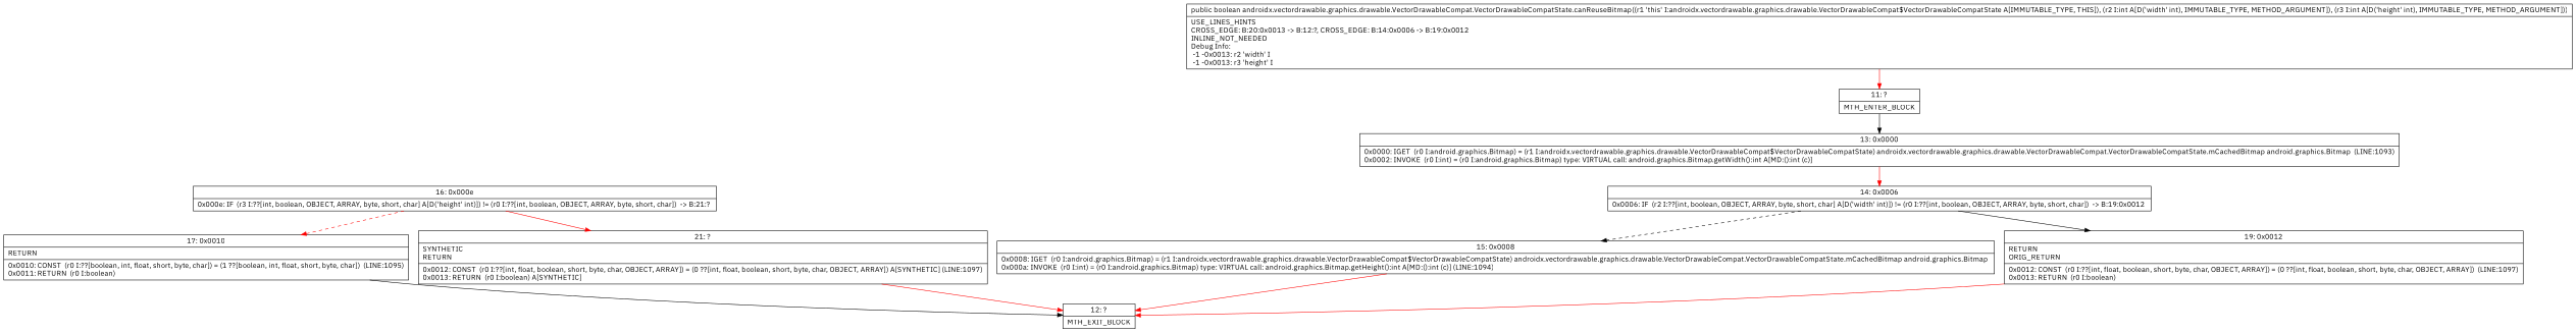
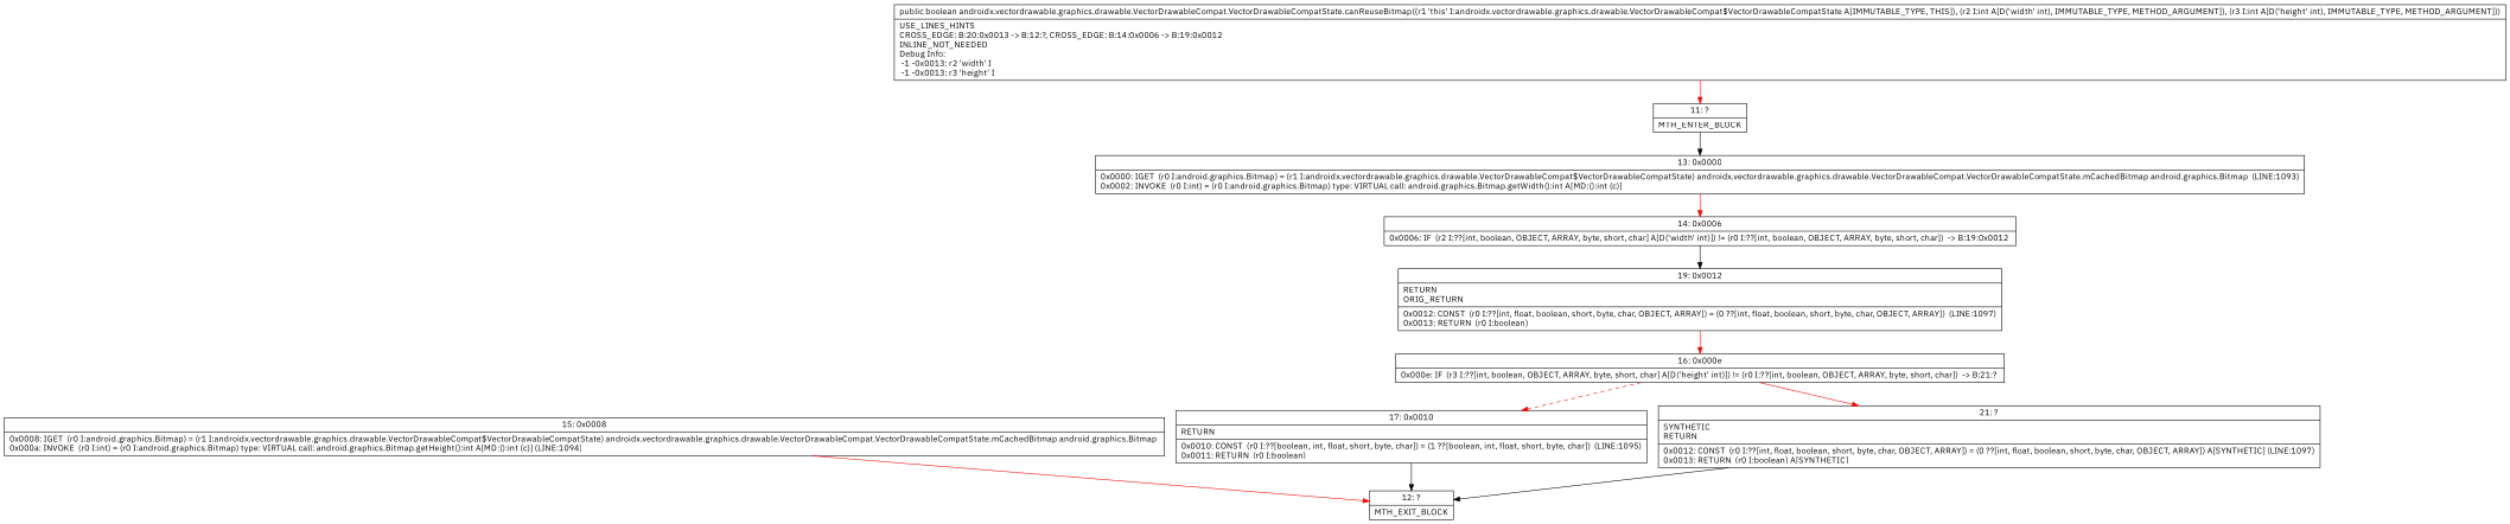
  digraph {
    fontname="IBM Plex Sans"
    node [fontname="IBM Plex Sans" shape=record]
    edge [color=red fontname="IBM Plex Sans"]
    n1 [label="{11\:\ ?|MTH_ENTER_BLOCK\l}"]
    n2 [label="{13\:\ 0x0000|0x0000: IGET  (r0 I:android.graphics.Bitmap) = (r1 I:androidx.vectordrawable.graphics.drawable.VectorDrawableCompat$VectorDrawableCompatState) androidx.vectordrawable.graphics.drawable.VectorDrawableCompat.VectorDrawableCompatState.mCachedBitmap android.graphics.Bitmap  (LINE:1093)\l0x0002: INVOKE  (r0 I:int) = (r0 I:android.graphics.Bitmap) type: VIRTUAL call: android.graphics.Bitmap.getWidth():int A[MD:():int (c)]\l}"]
    n3 [label="{14\:\ 0x0006|0x0006: IF  (r2 I:??[int, boolean, OBJECT, ARRAY, byte, short, char] A[D('width' int)]) != (r0 I:??[int, boolean, OBJECT, ARRAY, byte, short, char])  \-\> B:19:0x0012 \l}"]
    n4 [label="{15\:\ 0x0008|0x0008: IGET  (r0 I:android.graphics.Bitmap) = (r1 I:androidx.vectordrawable.graphics.drawable.VectorDrawableCompat$VectorDrawableCompatState) androidx.vectordrawable.graphics.drawable.VectorDrawableCompat.VectorDrawableCompatState.mCachedBitmap android.graphics.Bitmap \l0x000a: INVOKE  (r0 I:int) = (r0 I:android.graphics.Bitmap) type: VIRTUAL call: android.graphics.Bitmap.getHeight():int A[MD:():int (c)] (LINE:1094)\l}"]
    n5 [label="{19\:\ 0x0012|RETURN\lORIG_RETURN\l|0x0012: CONST  (r0 I:??[int, float, boolean, short, byte, char, OBJECT, ARRAY]) = (0 ??[int, float, boolean, short, byte, char, OBJECT, ARRAY])  (LINE:1097)\l0x0013: RETURN  (r0 I:boolean) \l}"]
    n6 [label="{12\:\ ?|MTH_EXIT_BLOCK\l}"]
    n7 [label="{16\:\ 0x000e|0x000e: IF  (r3 I:??[int, boolean, OBJECT, ARRAY, byte, short, char] A[D('height' int)]) != (r0 I:??[int, boolean, OBJECT, ARRAY, byte, short, char])  \-\> B:21:? \l}"]
    n8 [label="{17\:\ 0x0010|RETURN\l|0x0010: CONST  (r0 I:??[boolean, int, float, short, byte, char]) = (1 ??[boolean, int, float, short, byte, char])  (LINE:1095)\l0x0011: RETURN  (r0 I:boolean) \l}"]
    n9 [label="{21\:\ ?|SYNTHETIC\lRETURN\l|0x0012: CONST  (r0 I:??[int, float, boolean, short, byte, char, OBJECT, ARRAY]) = (0 ??[int, float, boolean, short, byte, char, OBJECT, ARRAY]) A[SYNTHETIC] (LINE:1097)\l0x0013: RETURN  (r0 I:boolean) A[SYNTHETIC]\l}"]
    n10 [label="{public boolean androidx.vectordrawable.graphics.drawable.VectorDrawableCompat.VectorDrawableCompatState.canReuseBitmap((r1 'this' I:androidx.vectordrawable.graphics.drawable.VectorDrawableCompat$VectorDrawableCompatState A[IMMUTABLE_TYPE, THIS]), (r2 I:int A[D('width' int), IMMUTABLE_TYPE, METHOD_ARGUMENT]), (r3 I:int A[D('height' int), IMMUTABLE_TYPE, METHOD_ARGUMENT]))  | USE_LINES_HINTS\lCROSS_EDGE: B:20:0x0013 \-\> B:12:?, CROSS_EDGE: B:14:0x0006 \-\> B:19:0x0012\lINLINE_NOT_NEEDED\lDebug Info:\l  \-1 \-0x0013: r2 'width' I\l  \-1 \-0x0013: r3 'height' I\l}"]
    n1 -> n2 [color=black]
    n2 -> n3
-   n3 -> n4 [color=black style=dashed]
    n3 -> n5 [color=black]
    n4 -> n6
-   n5 -> n6
+   n5 -> n7
    n7 -> n8 [style=dashed]
    n7 -> n9
    n8 -> n6 [color=black]
-   n9 -> n6
+   n9 -> n6 [color=black]
    n10 -> n1
  }
